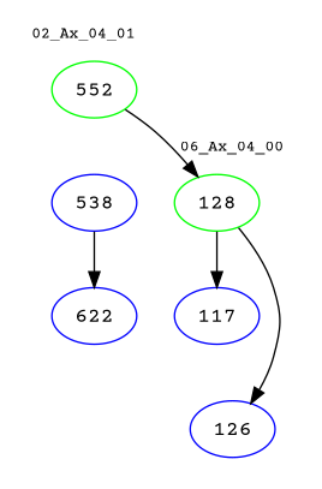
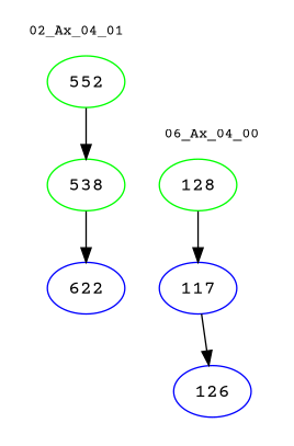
  digraph {
    fontname="Courier Prime"
    node [color=blue fontname="Courier Prime"]
    edge [color=black fontname="Courier Prime"]
    n1 [color=green label=128]
    n2 [label=117]
    n3 [label=126]
    n4 [color=green label=552]
-   n5 [label=538]
+   n5 [color=green label=538]
    n6 [label=622]
    subgraph cluster_1 {
      color=white
      fontsize=10
      label="06_Ax_04_00"
      n1
      n2
      n3
    }
    subgraph cluster_2 {
      color=white
      fontsize=10
      label="02_Ax_04_01"
      n4
      n5
      n6
    }
    n1 -> n2
-   n1 -> n3
-   n4 -> n1
+   n2 -> n3
+   n4 -> n5
    n5 -> n6
  }
